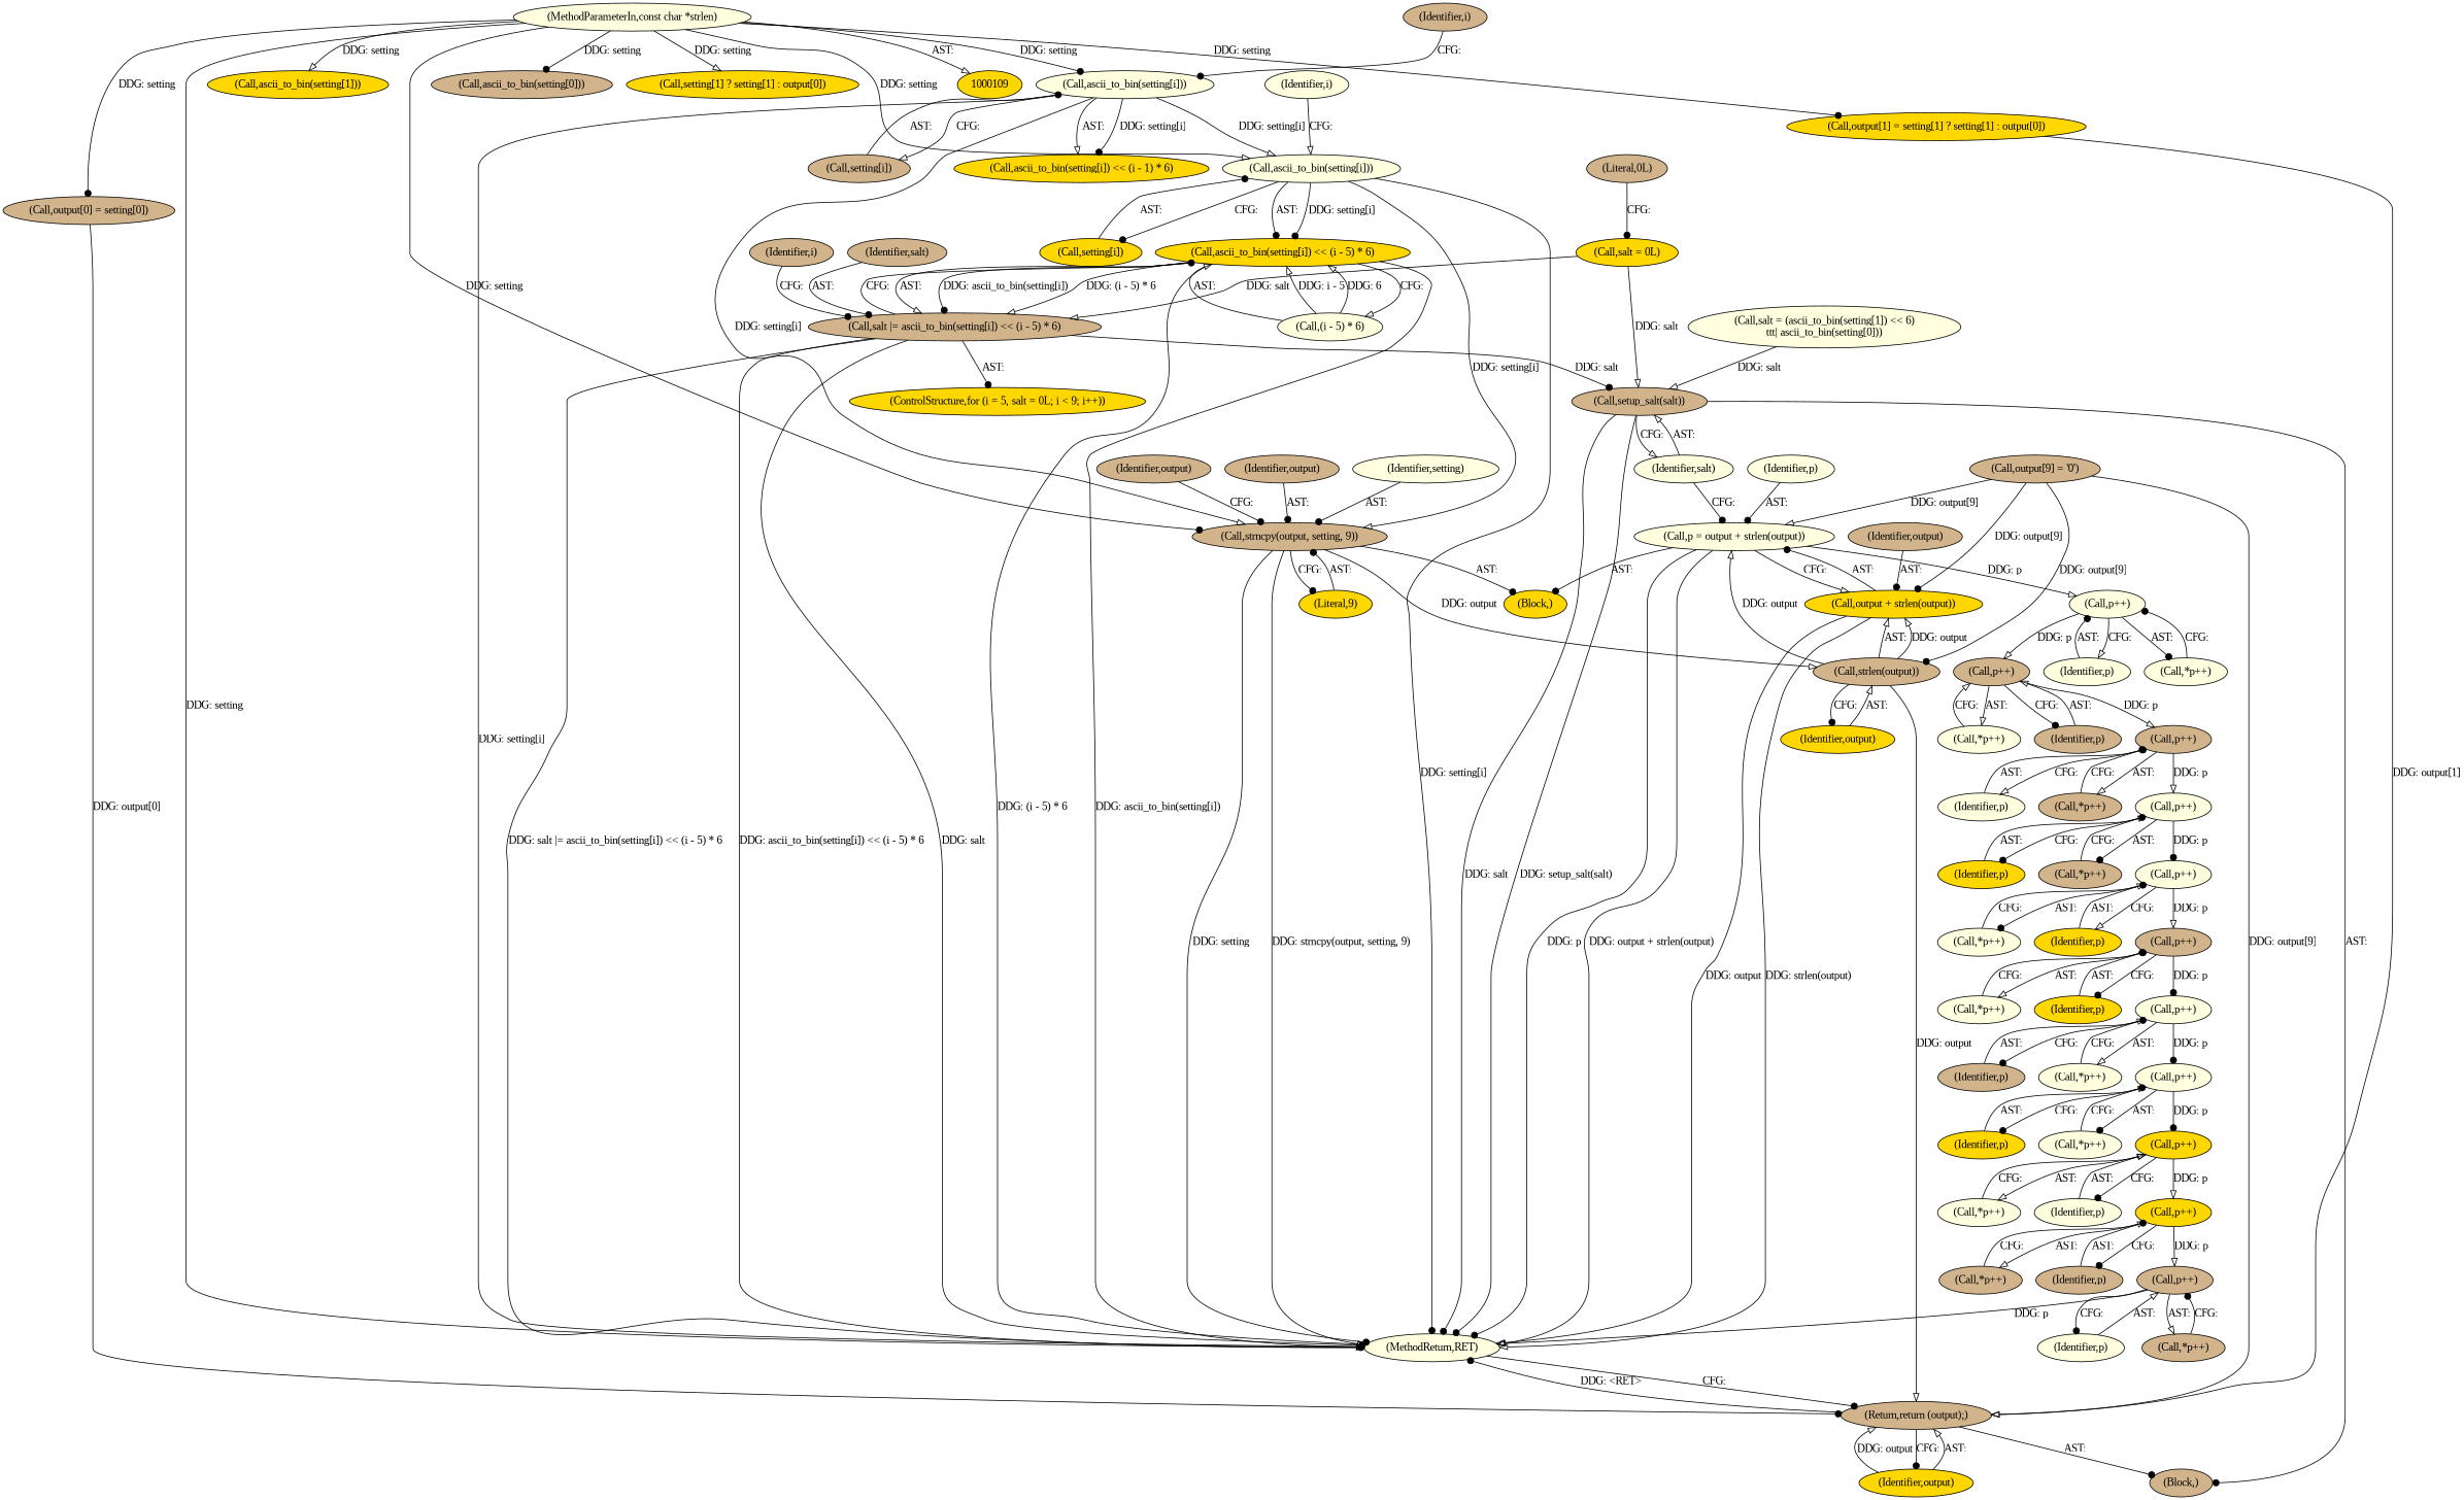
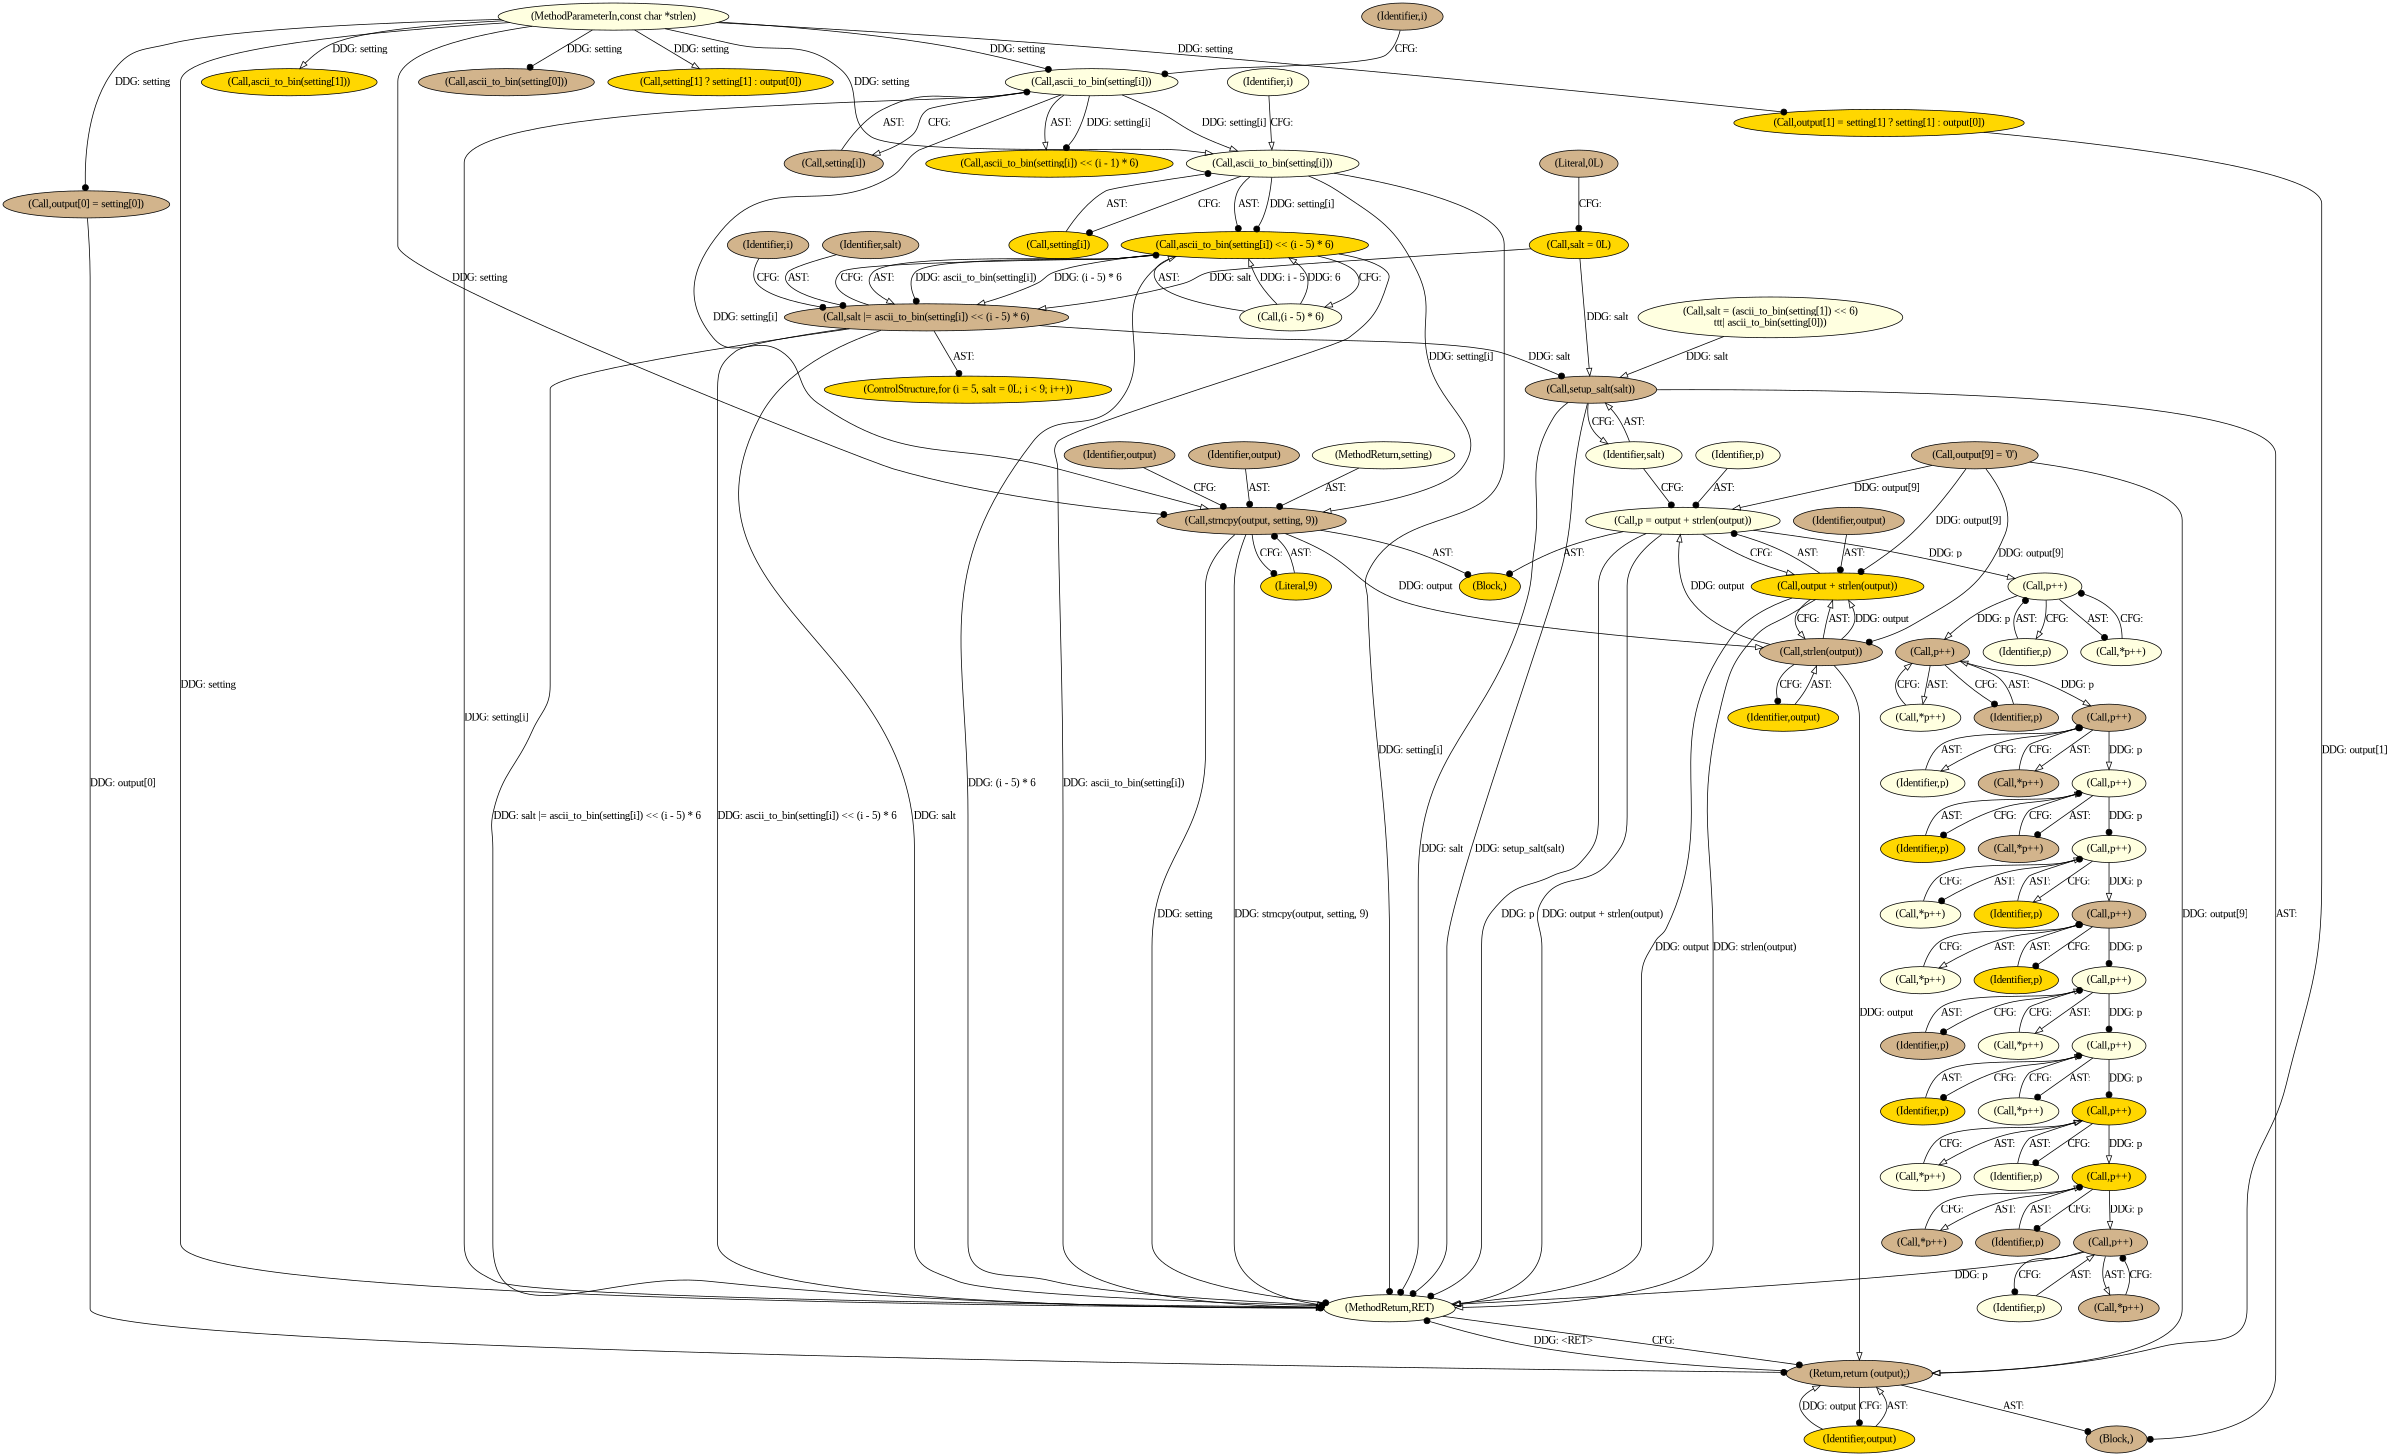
  digraph {
    fontname="Liberation Serif"
    node [fillcolor=tan fontname="Liberation Serif" style=filled]
    edge [arrowhead=dot fontname="Liberation Serif"]
    n1 [fillcolor=lightyellow label="(Call,ascii_to_bin(setting[i]))"]
    n2 [fillcolor=gold label="(Call,ascii_to_bin(setting[i]) << (i - 5) * 6)"]
    n3 [label="(Call,strncpy(output, setting, 9))"]
    n4 [fillcolor=gold label="(Call,setting[i])"]
    n5 [fillcolor=lightyellow label="(MethodReturn,RET)"]
    n6 [label="(Call,salt |= ascii_to_bin(setting[i]) << (i - 5) * 6)"]
    n7 [fillcolor=lightyellow label="(Call,(i - 5) * 6)"]
    n8 [label="(Call,strlen(output))"]
    n9 [fillcolor=gold label="(Literal,9)"]
    n10 [fillcolor=gold label="(Block,)"]
    n11 [label="(Return,return (output);)"]
    n12 [fillcolor=lightyellow label="(Call,ascii_to_bin(setting[i]))"]
    n13 [fillcolor=gold label="(Call,ascii_to_bin(setting[i]) << (i - 1) * 6)"]
    n14 [label="(Call,setting[i])"]
    n15 [fillcolor=lightyellow label="(MethodParameterIn,const char *strlen)"]
    n16 [fillcolor=gold label="(Call,ascii_to_bin(setting[1]))"]
    n17 [fillcolor=gold label="(Call,output[1] = setting[1] ? setting[1] : output[0])"]
    n18 [label="(Call,ascii_to_bin(setting[0]))"]
    n19 [fillcolor=gold label="(Call,setting[1] ? setting[1] : output[0])"]
    n20 [label="(Call,output[0] = setting[0])"]
-   1000109 [fillcolor=gold]
    n22 [label="(Call,setup_salt(salt))"]
    n23 [fillcolor=gold label="(ControlStructure,for (i = 5, salt = 0L; i < 9; i++))"]
    n24 [label="(Block,)"]
    n25 [fillcolor=lightyellow label="(Identifier,salt)"]
    n26 [fillcolor=lightyellow label="(Call,p = output + strlen(output))"]
    n27 [fillcolor=gold label="(Call,output + strlen(output))"]
    n28 [fillcolor=gold label="(Identifier,output)"]
    n29 [fillcolor=lightyellow label="(Call,p++)"]
    n30 [fillcolor=gold label="(Identifier,output)"]
    n31 [label="(Call,p++)"]
    n32 [fillcolor=lightyellow label="(Call,*p++)"]
    n33 [fillcolor=lightyellow label="(Identifier,p)"]
    n34 [label="(Call,p++)"]
    n35 [label="(Identifier,p)"]
    n36 [fillcolor=lightyellow label="(Call,*p++)"]
    n37 [fillcolor=lightyellow label="(Call,p++)"]
    n38 [fillcolor=lightyellow label="(Identifier,p)"]
    n39 [label="(Call,*p++)"]
    n40 [fillcolor=lightyellow label="(Call,p++)"]
    n41 [fillcolor=gold label="(Identifier,p)"]
    n42 [label="(Call,*p++)"]
    n43 [label="(Call,p++)"]
    n44 [fillcolor=lightyellow label="(Call,*p++)"]
    n45 [fillcolor=gold label="(Identifier,p)"]
    n46 [fillcolor=lightyellow label="(Call,p++)"]
    n47 [fillcolor=lightyellow label="(Call,*p++)"]
    n48 [fillcolor=gold label="(Identifier,p)"]
    n49 [fillcolor=lightyellow label="(Call,p++)"]
    n50 [label="(Identifier,p)"]
    n51 [fillcolor=lightyellow label="(Call,*p++)"]
    n52 [fillcolor=gold label="(Call,p++)"]
    n53 [fillcolor=gold label="(Identifier,p)"]
    n54 [fillcolor=lightyellow label="(Call,*p++)"]
    n55 [fillcolor=gold label="(Call,p++)"]
    n56 [fillcolor=lightyellow label="(Call,*p++)"]
    n57 [fillcolor=lightyellow label="(Identifier,p)"]
    n58 [label="(Call,p++)"]
    n59 [label="(Call,*p++)"]
    n60 [label="(Identifier,p)"]
    n61 [fillcolor=lightyellow label="(Identifier,p)"]
    n62 [label="(Call,*p++)"]
    n63 [fillcolor=lightyellow label="(Identifier,i)"]
    n64 [label="(Identifier,i)"]
    n65 [label="(Identifier,i)"]
    n66 [label="(Identifier,output)"]
    n67 [fillcolor=lightyellow label="(Call,salt = (ascii_to_bin(setting[1]) << 6)\n\t\t\t| ascii_to_bin(setting[0]))"]
    n68 [label="(Literal,0L)"]
    n69 [fillcolor=gold label="(Call,salt = 0L)"]
    n70 [label="(Identifier,output)"]
    n71 [label="(Call,output[9] = '\0')"]
    n72 [fillcolor=lightyellow label="(Identifier,p)"]
    n73 [label="(Identifier,salt)"]
    n74 [label="(Identifier,output)"]
-   n75 [fillcolor=lightyellow label="(Identifier,setting)"]
+   n75 [fillcolor=lightyellow label="(MethodReturn,setting)"]
    n1 -> n2 [label="AST: "]
    n1 -> n2 [label="DDG: setting[i]"]
    n1 -> n3 [arrowhead=onormal label="DDG: setting[i]"]
    n1 -> n4 [label="CFG: "]
    n1 -> n5 [label="DDG: setting[i]"]
    n2 -> n5 [arrowhead=onormal label="DDG: (i - 5) * 6"]
    n2 -> n5 [label="DDG: ascii_to_bin(setting[i])"]
    n2 -> n6 [arrowhead=onormal label="AST: "]
    n2 -> n6 [label="DDG: ascii_to_bin(setting[i])"]
    n2 -> n6 [arrowhead=onormal label="DDG: (i - 5) * 6"]
    n2 -> n7 [arrowhead=onormal label="CFG: "]
    n3 -> n5 [label="DDG: setting"]
    n3 -> n5 [arrowhead=onormal label="DDG: strncpy(output, setting, 9)"]
    n3 -> n8 [arrowhead=onormal label="DDG: output"]
    n3 -> n9 [label="CFG: "]
    n3 -> n10 [label="AST: "]
    n4 -> n1 [label="AST: "]
    n5 -> n11 [label="CFG: "]
    n6 -> n2 [label="CFG: "]
    n6 -> n5 [arrowhead=onormal label="DDG: salt |= ascii_to_bin(setting[i]) << (i - 5) * 6"]
    n6 -> n5 [label="DDG: ascii_to_bin(setting[i]) << (i - 5) * 6"]
    n6 -> n5 [label="DDG: salt"]
    n6 -> n22 [label="DDG: salt"]
    n6 -> n23 [label="AST: "]
    n7 -> n2 [arrowhead=onormal label="AST: "]
    n7 -> n2 [arrowhead=onormal label="DDG: i - 5"]
    n7 -> n2 [arrowhead=onormal label="DDG: 6"]
    n8 -> n11 [arrowhead=onormal label="DDG: output"]
    n8 -> n26 [arrowhead=onormal label="DDG: output"]
    n8 -> n27 [arrowhead=onormal label="AST: "]
    n8 -> n27 [arrowhead=onormal label="DDG: output"]
    n8 -> n28 [label="CFG: "]
    n9 -> n3 [label="AST: "]
    n11 -> n5 [label="DDG: <RET>"]
    n11 -> n24 [label="AST: "]
    n11 -> n30 [label="CFG: "]
    n12 -> n1 [arrowhead=onormal label="DDG: setting[i]"]
    n12 -> n3 [arrowhead=onormal label="DDG: setting[i]"]
    n12 -> n5 [arrowhead=onormal label="DDG: setting[i]"]
    n12 -> n13 [arrowhead=onormal label="AST: "]
    n12 -> n13 [label="DDG: setting[i]"]
    n12 -> n14 [arrowhead=onormal label="CFG: "]
    n14 -> n12 [label="AST: "]
    n15 -> n1 [arrowhead=onormal label="DDG: setting"]
    n15 -> n3 [label="DDG: setting"]
    n15 -> n5 [arrowhead=onormal label="DDG: setting"]
    n15 -> n12 [label="DDG: setting"]
    n15 -> n16 [arrowhead=onormal label="DDG: setting"]
    n15 -> n17 [label="DDG: setting"]
    n15 -> n18 [label="DDG: setting"]
    n15 -> n19 [arrowhead=onormal label="DDG: setting"]
    n15 -> n20 [label="DDG: setting"]
-   n15 -> 1000109 [arrowhead=onormal label="AST: "]
    n17 -> n11 [arrowhead=onormal label="DDG: output[1]"]
    n20 -> n11 [label="DDG: output[0]"]
    n22 -> n5 [label="DDG: salt"]
    n22 -> n5 [label="DDG: setup_salt(salt)"]
    n22 -> n24 [label="AST: "]
    n22 -> n25 [arrowhead=onormal label="CFG: "]
    n25 -> n22 [arrowhead=onormal label="AST: "]
    n25 -> n26 [label="CFG: "]
    n26 -> n5 [arrowhead=onormal label="DDG: output + strlen(output)"]
    n26 -> n5 [label="DDG: p"]
    n26 -> n10 [label="AST: "]
    n26 -> n27 [arrowhead=onormal label="CFG: "]
    n26 -> n29 [arrowhead=onormal label="DDG: p"]
    n27 -> n5 [arrowhead=onormal label="DDG: strlen(output)"]
    n27 -> n5 [arrowhead=onormal label="DDG: output"]
+   n27 -> n8 [arrowhead=onormal label="CFG: "]
    n27 -> n26 [label="AST: "]
    n28 -> n8 [arrowhead=onormal label="AST: "]
    n29 -> n31 [arrowhead=onormal label="DDG: p"]
    n29 -> n32 [label="AST: "]
    n29 -> n33 [arrowhead=onormal label="CFG: "]
    n30 -> n11 [arrowhead=onormal label="AST: "]
    n30 -> n11 [arrowhead=onormal label="DDG: output"]
    n31 -> n34 [arrowhead=onormal label="DDG: p"]
    n31 -> n35 [label="CFG: "]
    n31 -> n36 [arrowhead=onormal label="AST: "]
    n32 -> n29 [label="CFG: "]
    n33 -> n29 [label="AST: "]
    n34 -> n37 [arrowhead=onormal label="DDG: p"]
    n34 -> n38 [arrowhead=onormal label="CFG: "]
    n34 -> n39 [arrowhead=onormal label="AST: "]
    n35 -> n31 [arrowhead=onormal label="AST: "]
    n36 -> n31 [arrowhead=onormal label="CFG: "]
    n37 -> n40 [label="DDG: p"]
    n37 -> n41 [label="CFG: "]
    n37 -> n42 [label="AST: "]
    n38 -> n34 [label="AST: "]
    n39 -> n34 [label="CFG: "]
    n40 -> n43 [arrowhead=onormal label="DDG: p"]
    n40 -> n44 [label="AST: "]
    n40 -> n45 [arrowhead=onormal label="CFG: "]
    n41 -> n37 [arrowhead=onormal label="AST: "]
    n42 -> n37 [label="CFG: "]
    n43 -> n46 [label="DDG: p"]
    n43 -> n47 [arrowhead=onormal label="AST: "]
    n43 -> n48 [label="CFG: "]
    n44 -> n40 [label="CFG: "]
    n45 -> n40 [arrowhead=onormal label="AST: "]
    n46 -> n49 [label="DDG: p"]
    n46 -> n50 [label="CFG: "]
    n46 -> n51 [arrowhead=onormal label="AST: "]
    n47 -> n43 [label="CFG: "]
    n48 -> n43 [label="AST: "]
    n49 -> n52 [label="DDG: p"]
    n49 -> n53 [label="CFG: "]
    n49 -> n54 [label="AST: "]
    n50 -> n46 [label="AST: "]
    n51 -> n46 [arrowhead=onormal label="CFG: "]
    n52 -> n55 [arrowhead=onormal label="DDG: p"]
    n52 -> n56 [arrowhead=onormal label="AST: "]
    n52 -> n57 [label="CFG: "]
    n53 -> n49 [arrowhead=onormal label="AST: "]
    n54 -> n49 [label="CFG: "]
    n55 -> n58 [arrowhead=onormal label="DDG: p"]
    n55 -> n59 [arrowhead=onormal label="AST: "]
    n55 -> n60 [label="CFG: "]
    n56 -> n52 [arrowhead=onormal label="CFG: "]
    n57 -> n52 [arrowhead=onormal label="AST: "]
    n58 -> n5 [arrowhead=onormal label="DDG: p"]
    n58 -> n61 [label="CFG: "]
    n58 -> n62 [arrowhead=onormal label="AST: "]
    n59 -> n55 [label="CFG: "]
    n60 -> n55 [arrowhead=onormal label="AST: "]
    n61 -> n58 [arrowhead=onormal label="AST: "]
    n62 -> n58 [label="CFG: "]
    n63 -> n1 [arrowhead=onormal label="CFG: "]
    n64 -> n6 [label="CFG: "]
    n65 -> n12 [label="CFG: "]
    n66 -> n27 [label="AST: "]
    n67 -> n22 [arrowhead=onormal label="DDG: salt"]
    n68 -> n69 [label="CFG: "]
    n69 -> n6 [arrowhead=onormal label="DDG: salt"]
    n69 -> n22 [arrowhead=onormal label="DDG: salt"]
    n70 -> n3 [label="CFG: "]
    n71 -> n8 [label="DDG: output[9]"]
    n71 -> n11 [arrowhead=onormal label="DDG: output[9]"]
    n71 -> n26 [arrowhead=onormal label="DDG: output[9]"]
    n71 -> n27 [label="DDG: output[9]"]
    n72 -> n26 [label="AST: "]
    n73 -> n6 [label="AST: "]
    n74 -> n3 [label="AST: "]
    n75 -> n3 [label="AST: "]
  }
